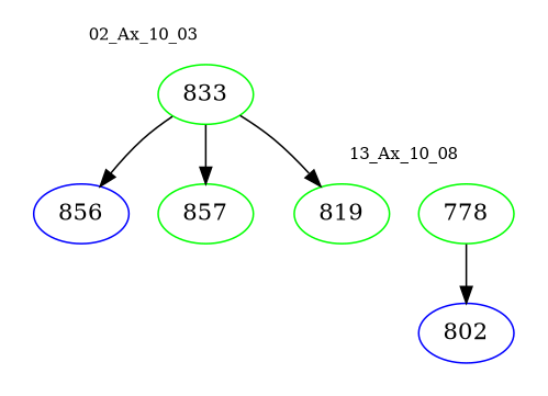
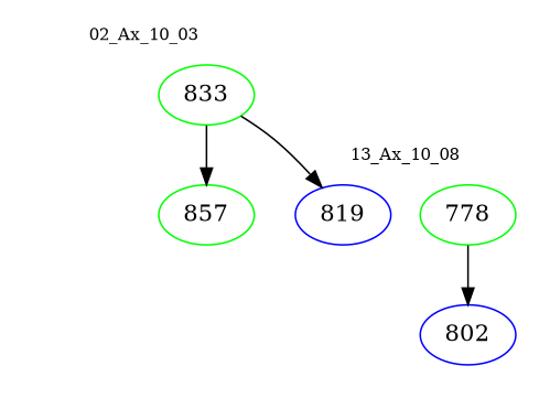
  digraph {
    node [color=green]
    edge [color=black]
    n1 [label=778]
    n2 [color=blue label=802]
-   n3 [label=819]
+   n3 [color=blue label=819]
    n4 [label=833]
-   n5 [color=blue label=856]
    n6 [label=857]
    subgraph cluster_1 {
      color=white
      fontsize=10
      label="13_Ax_10_08"
      n1
      n2
      n3
    }
    subgraph cluster_2 {
      color=white
      fontsize=10
      label="02_Ax_10_03"
      n4
-     n5
      n6
    }
    n1 -> n2
    n4 -> n3
-   n4 -> n5
    n4 -> n6
  }
